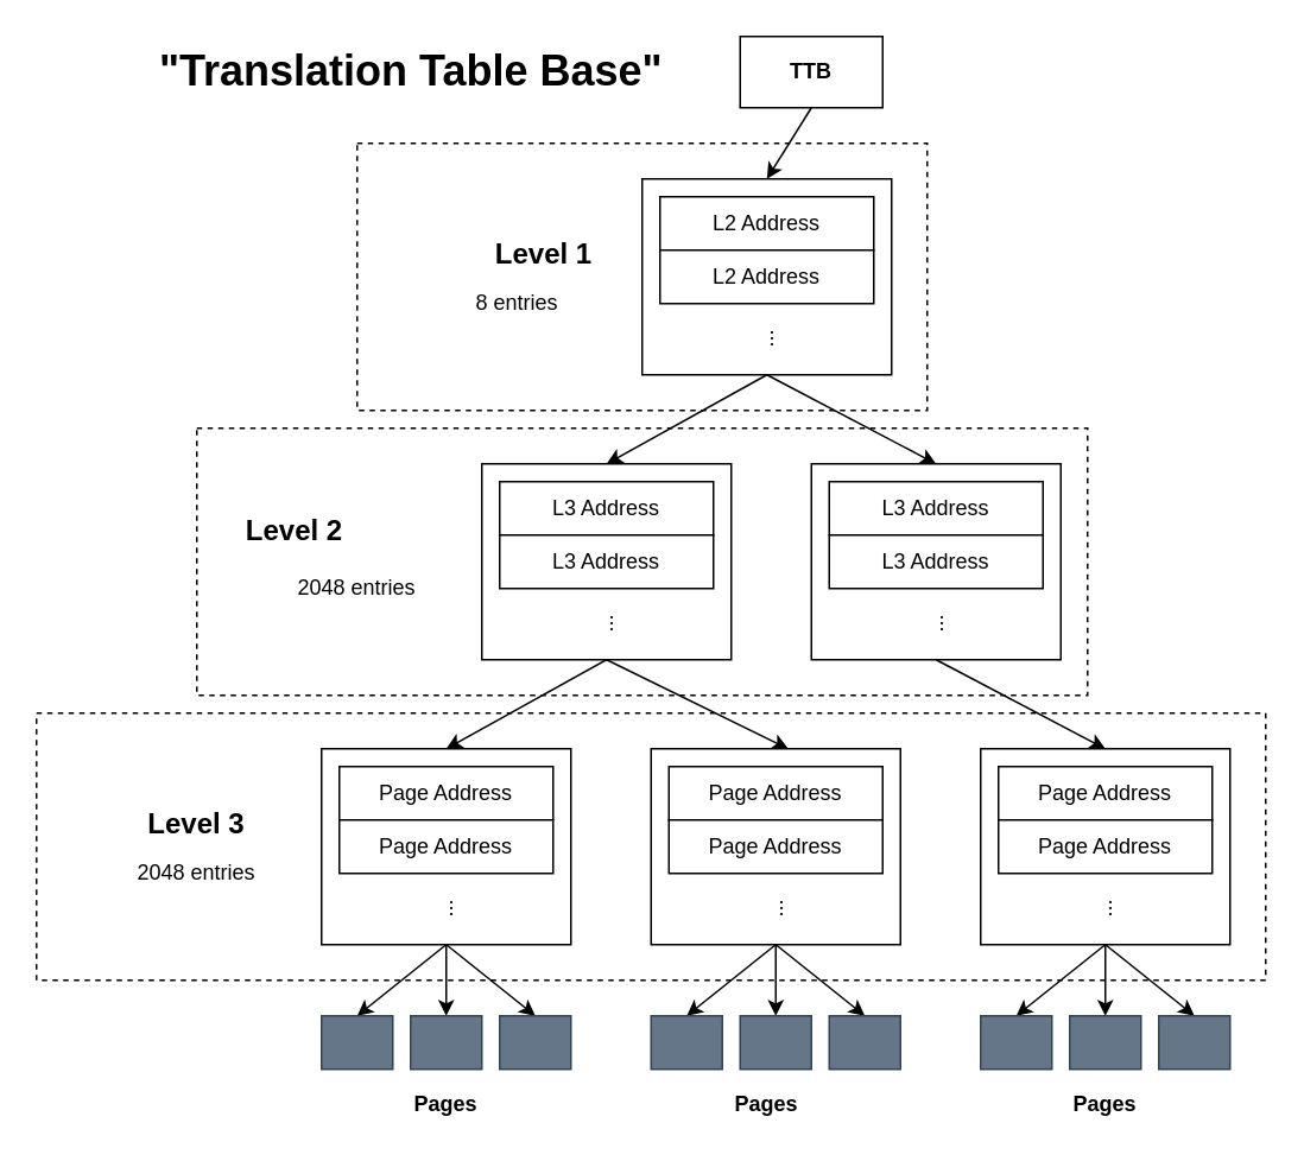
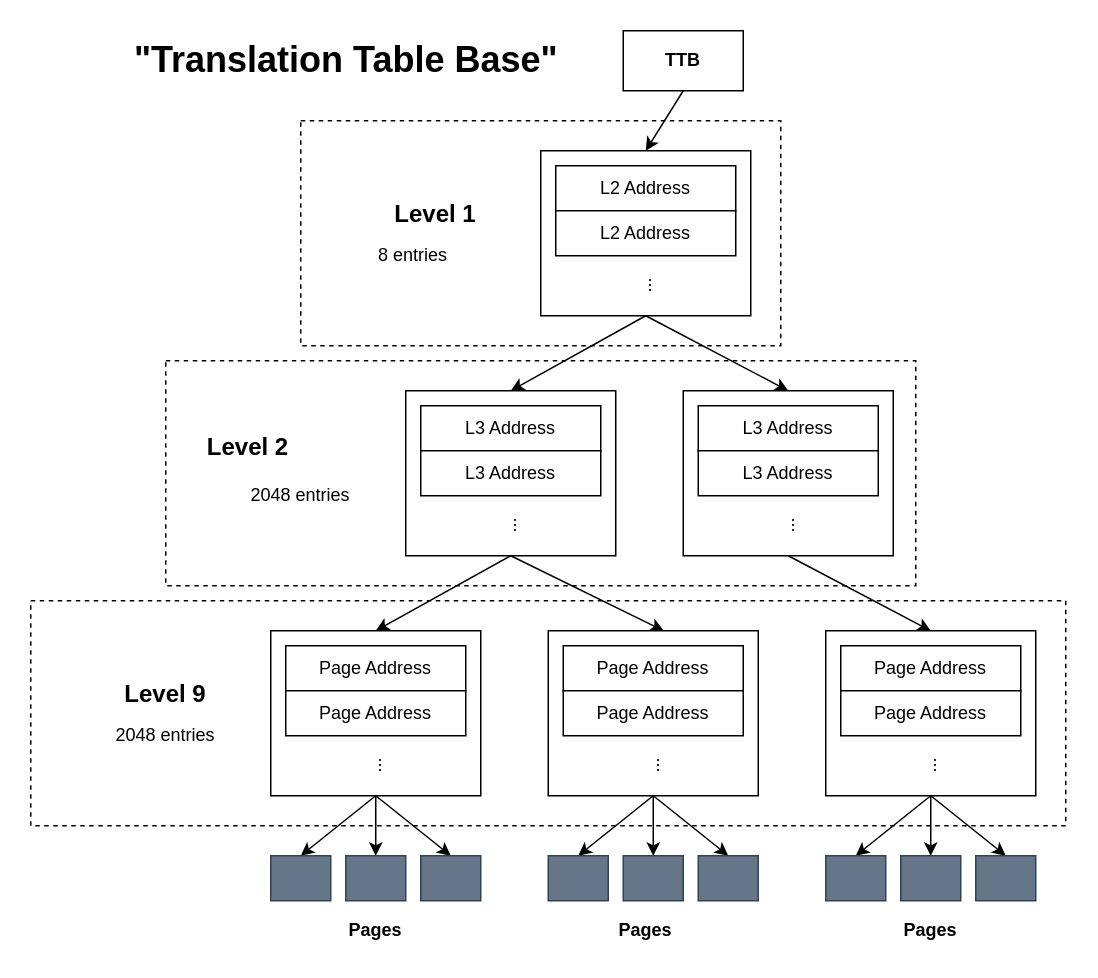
  <mxCell id="0" />
  <mxCell id="1" parent="0" />
  <mxCell id="2" value="" style="rounded=0;whiteSpace=wrap;html=1;fontStyle=0;fillColor=none;dashed=1;" vertex="1" parent="1"><mxGeometry x="200" y="80" width="320" height="150" as="geometry" /></mxCell>
  <mxCell id="3" style="edgeStyle=none;html=1;exitX=0.5;exitY=1;exitDx=0;exitDy=0;fontSize=12;entryX=0.5;entryY=0;entryDx=0;entryDy=0;" edge="1" parent="1" source="4" target="7"><mxGeometry relative="1" as="geometry"><mxPoint x="660" y="0" as="targetPoint" /></mxGeometry></mxCell>
  <mxCell id="4" value="&lt;b&gt;TTB&lt;/b&gt;" style="rounded=0;whiteSpace=wrap;html=1;" vertex="1" parent="1"><mxGeometry x="415" y="20" width="80" height="40" as="geometry" /></mxCell>
  <mxCell id="5" style="edgeStyle=none;html=1;exitX=0.5;exitY=1;exitDx=0;exitDy=0;entryX=0.5;entryY=0;entryDx=0;entryDy=0;fontSize=12;" edge="1" parent="1" source="7" target="16"><mxGeometry relative="1" as="geometry" /></mxCell>
  <mxCell id="6" style="edgeStyle=none;html=1;exitX=0.5;exitY=1;exitDx=0;exitDy=0;entryX=0.5;entryY=0;entryDx=0;entryDy=0;fontSize=12;" edge="1" parent="1" source="7" target="23"><mxGeometry relative="1" as="geometry" /></mxCell>
  <mxCell id="7" value="" style="rounded=0;whiteSpace=wrap;html=1;" vertex="1" parent="1"><mxGeometry x="360" y="100" width="140" height="110" as="geometry" /></mxCell>
  <mxCell id="8" value="L2 Address" style="rounded=0;whiteSpace=wrap;html=1;" vertex="1" parent="1"><mxGeometry x="370" y="110" width="120" height="30" as="geometry" /></mxCell>
  <mxCell id="9" value="L2 Address" style="rounded=0;whiteSpace=wrap;html=1;" vertex="1" parent="1"><mxGeometry x="370" y="140" width="120" height="30" as="geometry" /></mxCell>
  <mxCell id="10" value="..." style="text;html=1;strokeColor=none;fillColor=none;align=center;verticalAlign=middle;whiteSpace=wrap;overflow=hidden;horizontal=0;" vertex="1" parent="1"><mxGeometry x="390" y="180" width="80" height="20" as="geometry" /></mxCell>
- <mxCell id="11" value="&lt;b&gt;&lt;font style=&quot;font-size: 16px;&quot;&gt;Level 1&lt;/font&gt;&lt;/b&gt;" style="text;html=1;strokeColor=none;fillColor=none;align=center;verticalAlign=middle;whiteSpace=wrap;overflow=hidden;dashed=1;" vertex="1" parent="1"><mxGeometry x="265" y="130" width="80" height="20" as="geometry" /></mxCell>
- <mxCell id="12" value="&lt;font style=&quot;font-size: 12px;&quot;&gt;8 entries&lt;/font&gt;" style="text;html=1;strokeColor=none;fillColor=none;align=center;verticalAlign=middle;whiteSpace=wrap;overflow=hidden;dashed=1;" vertex="1" parent="1"><mxGeometry x="250" y="160" width="80" height="20" as="geometry" /></mxCell>
+ <mxCell id="11" value="&lt;b&gt;&lt;font style=&quot;font-size: 16px;&quot;&gt;Level 1&lt;/font&gt;&lt;/b&gt;" style="text;html=1;strokeColor=none;fillColor=none;align=center;verticalAlign=middle;whiteSpace=wrap;overflow=hidden;dashed=1;" vertex="1" parent="1"><mxGeometry x="250" y="130" width="80" height="20" as="geometry" /></mxCell>
+ <mxCell id="12" value="&lt;font style=&quot;font-size: 12px;&quot;&gt;8 entries&lt;/font&gt;" style="text;html=1;strokeColor=none;fillColor=none;align=center;verticalAlign=middle;whiteSpace=wrap;overflow=hidden;dashed=1;" vertex="1" parent="1"><mxGeometry x="235" y="160" width="80" height="20" as="geometry" /></mxCell>
  <mxCell id="13" value="" style="rounded=0;whiteSpace=wrap;html=1;fontStyle=0;fillColor=none;dashed=1;" vertex="1" parent="1"><mxGeometry x="110" y="240" width="500" height="150" as="geometry" /></mxCell>
  <mxCell id="14" style="edgeStyle=none;html=1;exitX=0.5;exitY=1;exitDx=0;exitDy=0;entryX=0.5;entryY=0;entryDx=0;entryDy=0;fontSize=12;" edge="1" parent="1" source="16" target="31"><mxGeometry relative="1" as="geometry" /></mxCell>
  <mxCell id="15" style="edgeStyle=none;html=1;exitX=0.5;exitY=1;exitDx=0;exitDy=0;entryX=0.55;entryY=0;entryDx=0;entryDy=0;entryPerimeter=0;fontSize=12;" edge="1" parent="1" source="16" target="40"><mxGeometry relative="1" as="geometry" /></mxCell>
  <mxCell id="16" value="" style="rounded=0;whiteSpace=wrap;html=1;" vertex="1" parent="1"><mxGeometry x="270" y="260" width="140" height="110" as="geometry" /></mxCell>
  <mxCell id="17" value="L3 Address" style="rounded=0;whiteSpace=wrap;html=1;" vertex="1" parent="1"><mxGeometry x="280" y="270" width="120" height="30" as="geometry" /></mxCell>
  <mxCell id="18" value="L3 Address" style="rounded=0;whiteSpace=wrap;html=1;" vertex="1" parent="1"><mxGeometry x="280" y="300" width="120" height="30" as="geometry" /></mxCell>
  <mxCell id="19" value="..." style="text;html=1;strokeColor=none;fillColor=none;align=center;verticalAlign=middle;whiteSpace=wrap;overflow=hidden;horizontal=0;" vertex="1" parent="1"><mxGeometry x="300" y="340" width="80" height="20" as="geometry" /></mxCell>
  <mxCell id="20" value="&lt;b&gt;&lt;font style=&quot;font-size: 16px;&quot;&gt;Level 2&lt;/font&gt;&lt;/b&gt;" style="text;html=1;strokeColor=none;fillColor=none;align=center;verticalAlign=middle;whiteSpace=wrap;overflow=hidden;dashed=1;" vertex="1" parent="1"><mxGeometry x="125" y="285" width="80" height="20" as="geometry" /></mxCell>
  <mxCell id="21" value="&lt;font style=&quot;font-size: 12px;&quot;&gt;2048 entries&lt;/font&gt;" style="text;html=1;strokeColor=none;fillColor=none;align=center;verticalAlign=middle;whiteSpace=wrap;overflow=hidden;dashed=1;" vertex="1" parent="1"><mxGeometry x="160" y="320" width="80" height="20" as="geometry" /></mxCell>
  <mxCell id="22" style="edgeStyle=none;html=1;exitX=0.5;exitY=1;exitDx=0;exitDy=0;entryX=0.5;entryY=0;entryDx=0;entryDy=0;fontSize=12;" edge="1" parent="1" source="23" target="47"><mxGeometry relative="1" as="geometry" /></mxCell>
  <mxCell id="23" value="" style="rounded=0;whiteSpace=wrap;html=1;" vertex="1" parent="1"><mxGeometry x="455" y="260" width="140" height="110" as="geometry" /></mxCell>
  <mxCell id="24" value="L3 Address" style="rounded=0;whiteSpace=wrap;html=1;" vertex="1" parent="1"><mxGeometry x="465" y="270" width="120" height="30" as="geometry" /></mxCell>
  <mxCell id="25" value="L3 Address" style="rounded=0;whiteSpace=wrap;html=1;" vertex="1" parent="1"><mxGeometry x="465" y="300" width="120" height="30" as="geometry" /></mxCell>
  <mxCell id="26" value="..." style="text;html=1;strokeColor=none;fillColor=none;align=center;verticalAlign=middle;whiteSpace=wrap;overflow=hidden;horizontal=0;" vertex="1" parent="1"><mxGeometry x="485" y="340" width="80" height="20" as="geometry" /></mxCell>
  <mxCell id="27" value="" style="rounded=0;whiteSpace=wrap;html=1;fontStyle=0;fillColor=none;dashed=1;" vertex="1" parent="1"><mxGeometry x="20" y="400" width="690" height="150" as="geometry" /></mxCell>
  <mxCell id="28" style="edgeStyle=none;html=1;exitX=0.5;exitY=1;exitDx=0;exitDy=0;entryX=0.5;entryY=0;entryDx=0;entryDy=0;fontSize=12;" edge="1" parent="1" source="31" target="51"><mxGeometry relative="1" as="geometry" /></mxCell>
  <mxCell id="29" style="edgeStyle=none;html=1;exitX=0.5;exitY=1;exitDx=0;exitDy=0;entryX=0.5;entryY=0;entryDx=0;entryDy=0;fontSize=12;" edge="1" parent="1" source="31" target="52"><mxGeometry relative="1" as="geometry" /></mxCell>
  <mxCell id="30" style="edgeStyle=none;html=1;exitX=0.5;exitY=1;exitDx=0;exitDy=0;entryX=0.5;entryY=0;entryDx=0;entryDy=0;fontSize=12;" edge="1" parent="1" source="31" target="53"><mxGeometry relative="1" as="geometry" /></mxCell>
  <mxCell id="31" value="" style="rounded=0;whiteSpace=wrap;html=1;" vertex="1" parent="1"><mxGeometry x="180" y="420" width="140" height="110" as="geometry" /></mxCell>
  <mxCell id="32" value="Page Address" style="rounded=0;whiteSpace=wrap;html=1;" vertex="1" parent="1"><mxGeometry x="190" y="430" width="120" height="30" as="geometry" /></mxCell>
  <mxCell id="33" value="Page Address" style="rounded=0;whiteSpace=wrap;html=1;" vertex="1" parent="1"><mxGeometry x="190" y="460" width="120" height="30" as="geometry" /></mxCell>
  <mxCell id="34" value="..." style="text;html=1;strokeColor=none;fillColor=none;align=center;verticalAlign=middle;whiteSpace=wrap;overflow=hidden;horizontal=0;" vertex="1" parent="1"><mxGeometry x="210" y="500" width="80" height="20" as="geometry" /></mxCell>
- <mxCell id="35" value="&lt;b&gt;&lt;font style=&quot;font-size: 16px;&quot;&gt;Level 3&lt;/font&gt;&lt;/b&gt;" style="text;html=1;strokeColor=none;fillColor=none;align=center;verticalAlign=middle;whiteSpace=wrap;overflow=hidden;dashed=1;" vertex="1" parent="1"><mxGeometry x="70" y="450" width="80" height="20" as="geometry" /></mxCell>
+ <mxCell id="35" value="&lt;b&gt;&lt;font style=&quot;font-size: 16px;&quot;&gt;Level 9&lt;/font&gt;&lt;/b&gt;" style="text;html=1;strokeColor=none;fillColor=none;align=center;verticalAlign=middle;whiteSpace=wrap;overflow=hidden;dashed=1;" vertex="1" parent="1"><mxGeometry x="70" y="450" width="80" height="20" as="geometry" /></mxCell>
  <mxCell id="36" value="&lt;font style=&quot;font-size: 12px;&quot;&gt;2048 entries&lt;/font&gt;" style="text;html=1;strokeColor=none;fillColor=none;align=center;verticalAlign=middle;whiteSpace=wrap;overflow=hidden;dashed=1;" vertex="1" parent="1"><mxGeometry x="70" y="480" width="80" height="20" as="geometry" /></mxCell>
  <mxCell id="37" style="edgeStyle=none;html=1;exitX=0.5;exitY=1;exitDx=0;exitDy=0;entryX=0.5;entryY=0;entryDx=0;entryDy=0;fontSize=12;" edge="1" parent="1" source="40" target="54"><mxGeometry relative="1" as="geometry" /></mxCell>
  <mxCell id="38" style="edgeStyle=none;html=1;exitX=0.5;exitY=1;exitDx=0;exitDy=0;entryX=0.5;entryY=0;entryDx=0;entryDy=0;fontSize=12;" edge="1" parent="1" source="40" target="55"><mxGeometry relative="1" as="geometry" /></mxCell>
  <mxCell id="39" style="edgeStyle=none;html=1;exitX=0.5;exitY=1;exitDx=0;exitDy=0;entryX=0.5;entryY=0;entryDx=0;entryDy=0;fontSize=12;" edge="1" parent="1" source="40" target="56"><mxGeometry relative="1" as="geometry" /></mxCell>
  <mxCell id="40" value="" style="rounded=0;whiteSpace=wrap;html=1;" vertex="1" parent="1"><mxGeometry x="365" y="420" width="140" height="110" as="geometry" /></mxCell>
  <mxCell id="41" value="Page Address" style="rounded=0;whiteSpace=wrap;html=1;" vertex="1" parent="1"><mxGeometry x="375" y="430" width="120" height="30" as="geometry" /></mxCell>
  <mxCell id="42" value="Page Address" style="rounded=0;whiteSpace=wrap;html=1;" vertex="1" parent="1"><mxGeometry x="375" y="460" width="120" height="30" as="geometry" /></mxCell>
  <mxCell id="43" value="..." style="text;html=1;strokeColor=none;fillColor=none;align=center;verticalAlign=middle;whiteSpace=wrap;overflow=hidden;horizontal=0;" vertex="1" parent="1"><mxGeometry x="395" y="500" width="80" height="20" as="geometry" /></mxCell>
  <mxCell id="44" style="edgeStyle=none;html=1;exitX=0.5;exitY=1;exitDx=0;exitDy=0;entryX=0.5;entryY=0;entryDx=0;entryDy=0;fontSize=12;" edge="1" parent="1" source="47" target="57"><mxGeometry relative="1" as="geometry" /></mxCell>
  <mxCell id="45" style="edgeStyle=none;html=1;exitX=0.5;exitY=1;exitDx=0;exitDy=0;entryX=0.5;entryY=0;entryDx=0;entryDy=0;fontSize=12;" edge="1" parent="1" source="47" target="58"><mxGeometry relative="1" as="geometry" /></mxCell>
  <mxCell id="46" style="edgeStyle=none;html=1;exitX=0.5;exitY=1;exitDx=0;exitDy=0;entryX=0.5;entryY=0;entryDx=0;entryDy=0;fontSize=12;" edge="1" parent="1" source="47" target="59"><mxGeometry relative="1" as="geometry" /></mxCell>
  <mxCell id="47" value="" style="rounded=0;whiteSpace=wrap;html=1;" vertex="1" parent="1"><mxGeometry x="550" y="420" width="140" height="110" as="geometry" /></mxCell>
  <mxCell id="48" value="Page Address" style="rounded=0;whiteSpace=wrap;html=1;" vertex="1" parent="1"><mxGeometry x="560" y="430" width="120" height="30" as="geometry" /></mxCell>
  <mxCell id="49" value="Page Address" style="rounded=0;whiteSpace=wrap;html=1;" vertex="1" parent="1"><mxGeometry x="560" y="460" width="120" height="30" as="geometry" /></mxCell>
  <mxCell id="50" value="..." style="text;html=1;strokeColor=none;fillColor=none;align=center;verticalAlign=middle;whiteSpace=wrap;overflow=hidden;horizontal=0;" vertex="1" parent="1"><mxGeometry x="580" y="500" width="80" height="20" as="geometry" /></mxCell>
  <mxCell id="51" value="" style="rounded=0;whiteSpace=wrap;html=1;fontSize=12;fillColor=#647687;fontColor=#ffffff;strokeColor=#314354;" vertex="1" parent="1"><mxGeometry x="180" y="570" width="40" height="30" as="geometry" /></mxCell>
  <mxCell id="52" value="" style="rounded=0;whiteSpace=wrap;html=1;fontSize=12;fillColor=#647687;fontColor=#ffffff;strokeColor=#314354;" vertex="1" parent="1"><mxGeometry x="230" y="570" width="40" height="30" as="geometry" /></mxCell>
  <mxCell id="53" value="" style="rounded=0;whiteSpace=wrap;html=1;fontSize=12;fillColor=#647687;fontColor=#ffffff;strokeColor=#314354;" vertex="1" parent="1"><mxGeometry x="280" y="570" width="40" height="30" as="geometry" /></mxCell>
  <mxCell id="54" value="" style="rounded=0;whiteSpace=wrap;html=1;fontSize=12;fillColor=#647687;fontColor=#ffffff;strokeColor=#314354;" vertex="1" parent="1"><mxGeometry x="365" y="570" width="40" height="30" as="geometry" /></mxCell>
  <mxCell id="55" value="" style="rounded=0;whiteSpace=wrap;html=1;fontSize=12;fillColor=#647687;fontColor=#ffffff;strokeColor=#314354;" vertex="1" parent="1"><mxGeometry x="415" y="570" width="40" height="30" as="geometry" /></mxCell>
  <mxCell id="56" value="" style="rounded=0;whiteSpace=wrap;html=1;fontSize=12;fillColor=#647687;fontColor=#ffffff;strokeColor=#314354;" vertex="1" parent="1"><mxGeometry x="465" y="570" width="40" height="30" as="geometry" /></mxCell>
  <mxCell id="57" value="" style="rounded=0;whiteSpace=wrap;html=1;fontSize=12;fillColor=#647687;fontColor=#ffffff;strokeColor=#314354;" vertex="1" parent="1"><mxGeometry x="550" y="570" width="40" height="30" as="geometry" /></mxCell>
  <mxCell id="58" value="" style="rounded=0;whiteSpace=wrap;html=1;fontSize=12;fillColor=#647687;fontColor=#ffffff;strokeColor=#314354;" vertex="1" parent="1"><mxGeometry x="600" y="570" width="40" height="30" as="geometry" /></mxCell>
  <mxCell id="59" value="" style="rounded=0;whiteSpace=wrap;html=1;fontSize=12;fillColor=#647687;fontColor=#ffffff;strokeColor=#314354;" vertex="1" parent="1"><mxGeometry x="650" y="570" width="40" height="30" as="geometry" /></mxCell>
  <mxCell id="60" value="&lt;font style=&quot;font-size: 12px;&quot;&gt;&lt;b&gt;Pages&lt;/b&gt;&lt;/font&gt;" style="text;html=1;strokeColor=none;fillColor=none;align=center;verticalAlign=middle;whiteSpace=wrap;overflow=hidden;dashed=1;" vertex="1" parent="1"><mxGeometry x="210" y="610" width="80" height="20" as="geometry" /></mxCell>
  <mxCell id="61" value="&lt;font style=&quot;font-size: 12px;&quot;&gt;&lt;b&gt;Pages&lt;/b&gt;&lt;/font&gt;" style="text;html=1;strokeColor=none;fillColor=none;align=center;verticalAlign=middle;whiteSpace=wrap;overflow=hidden;dashed=1;" vertex="1" parent="1"><mxGeometry x="390" y="610" width="80" height="20" as="geometry" /></mxCell>
  <mxCell id="62" value="&lt;font style=&quot;font-size: 12px;&quot;&gt;&lt;b&gt;Pages&lt;/b&gt;&lt;/font&gt;" style="text;html=1;strokeColor=none;fillColor=none;align=center;verticalAlign=middle;whiteSpace=wrap;overflow=hidden;dashed=1;" vertex="1" parent="1"><mxGeometry x="580" y="610" width="80" height="20" as="geometry" /></mxCell>
  <mxCell id="63" value="&lt;font style=&quot;font-size: 24px;&quot;&gt;&quot;Translation Table Base&quot;&lt;/font&gt;" style="text;strokeColor=none;fillColor=none;html=1;fontSize=24;fontStyle=1;verticalAlign=middle;align=center;" vertex="1" parent="1"><mxGeometry x="180" y="20" width="100" height="40" as="geometry" /></mxCell>
